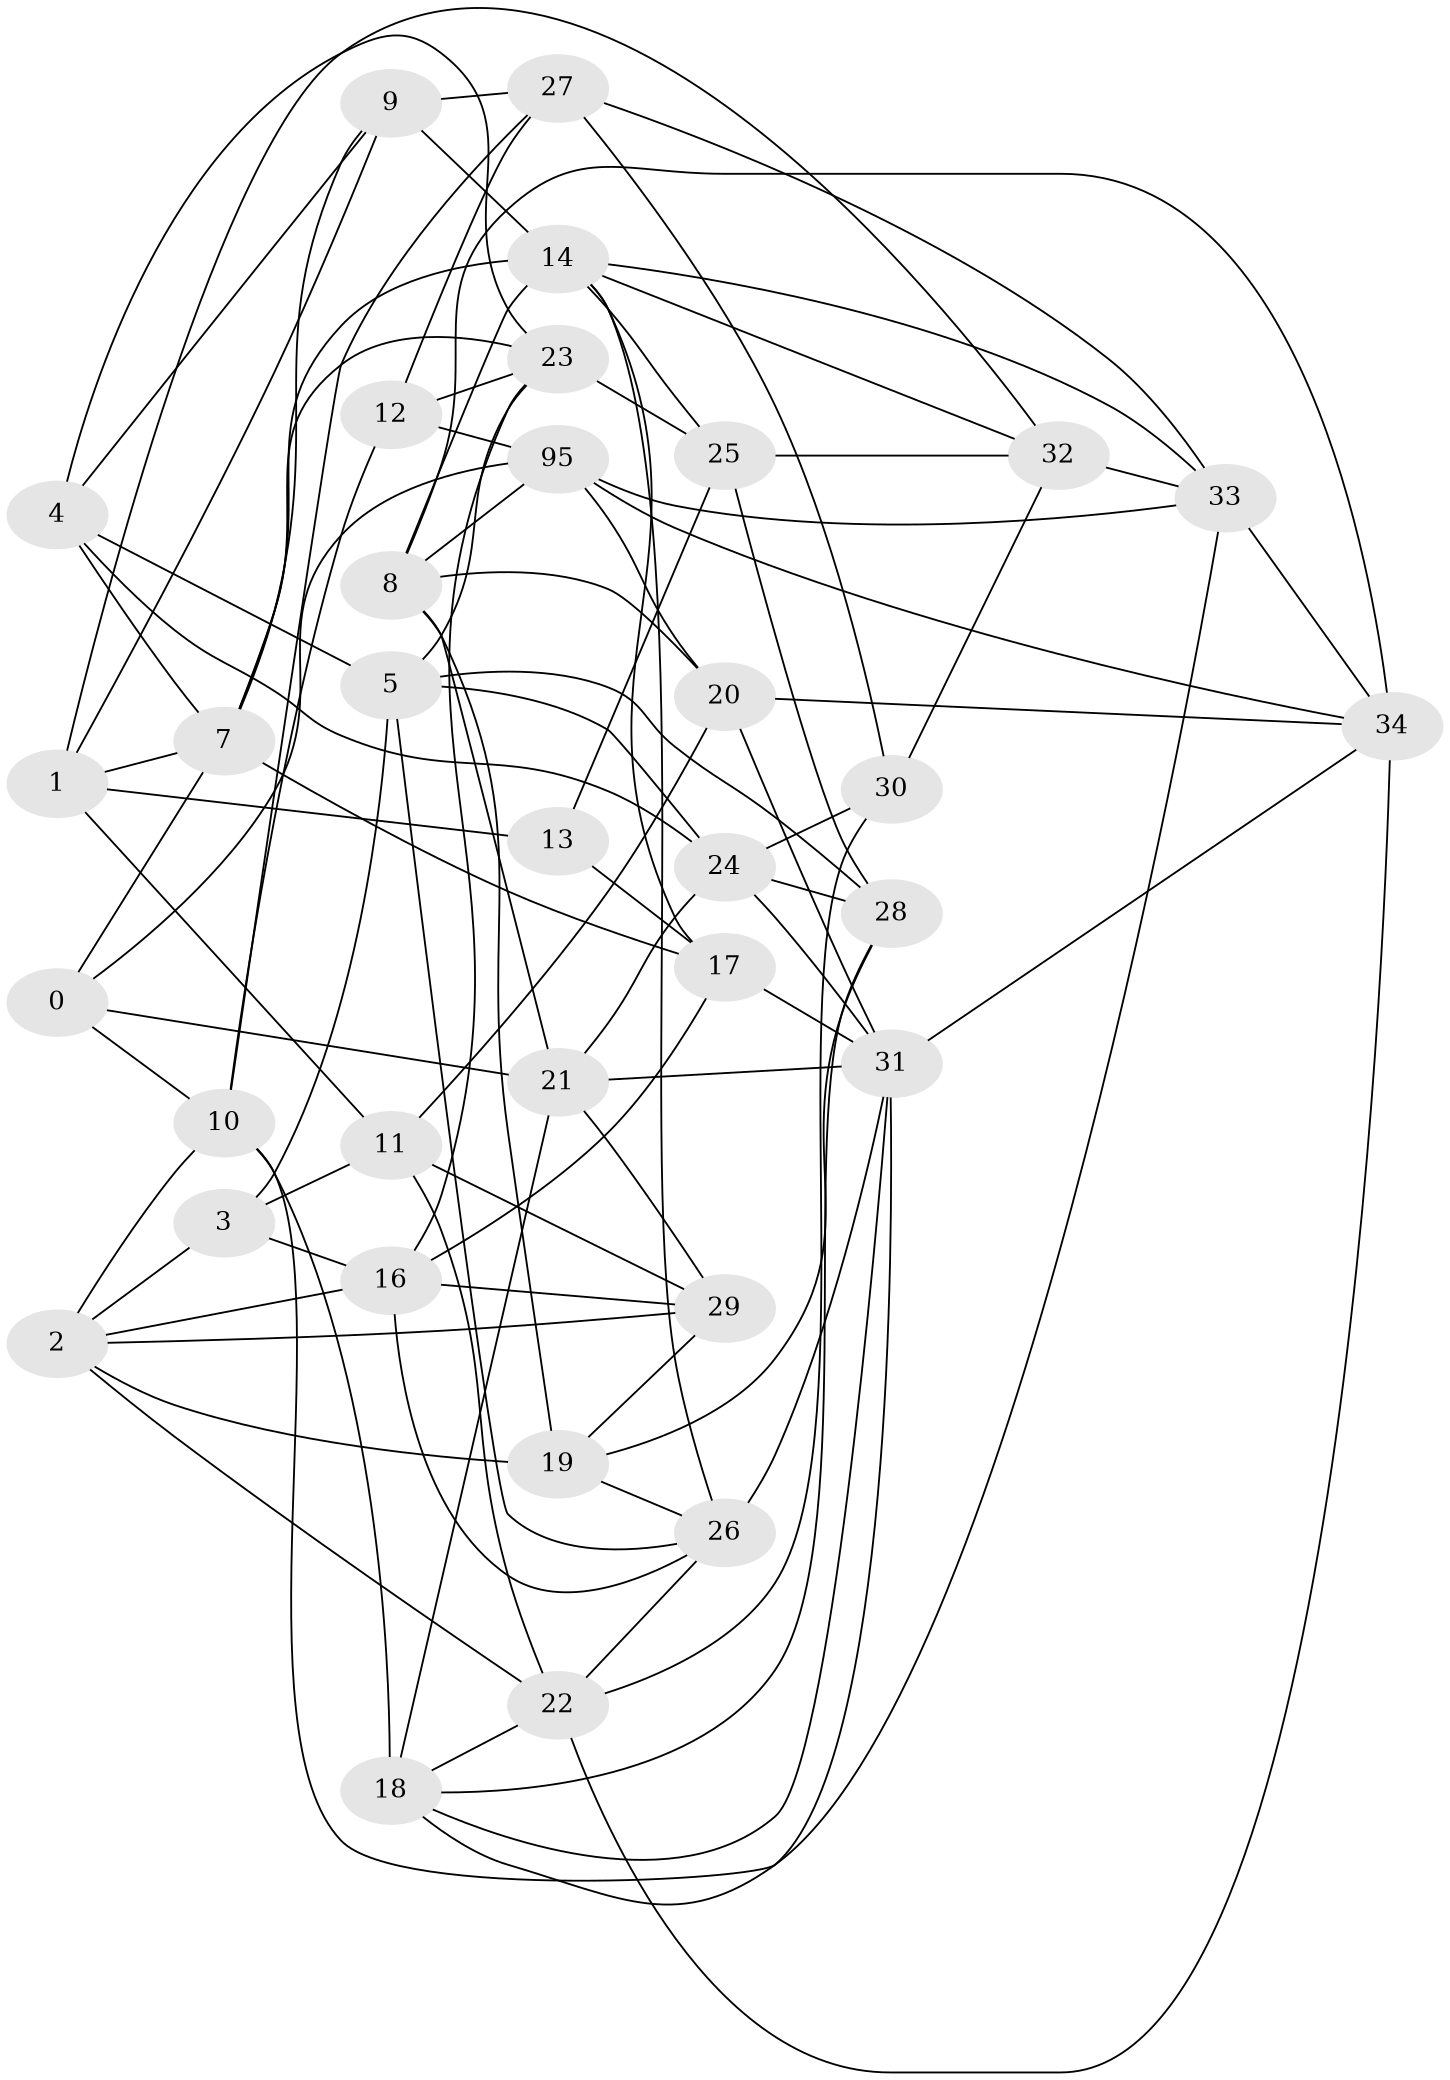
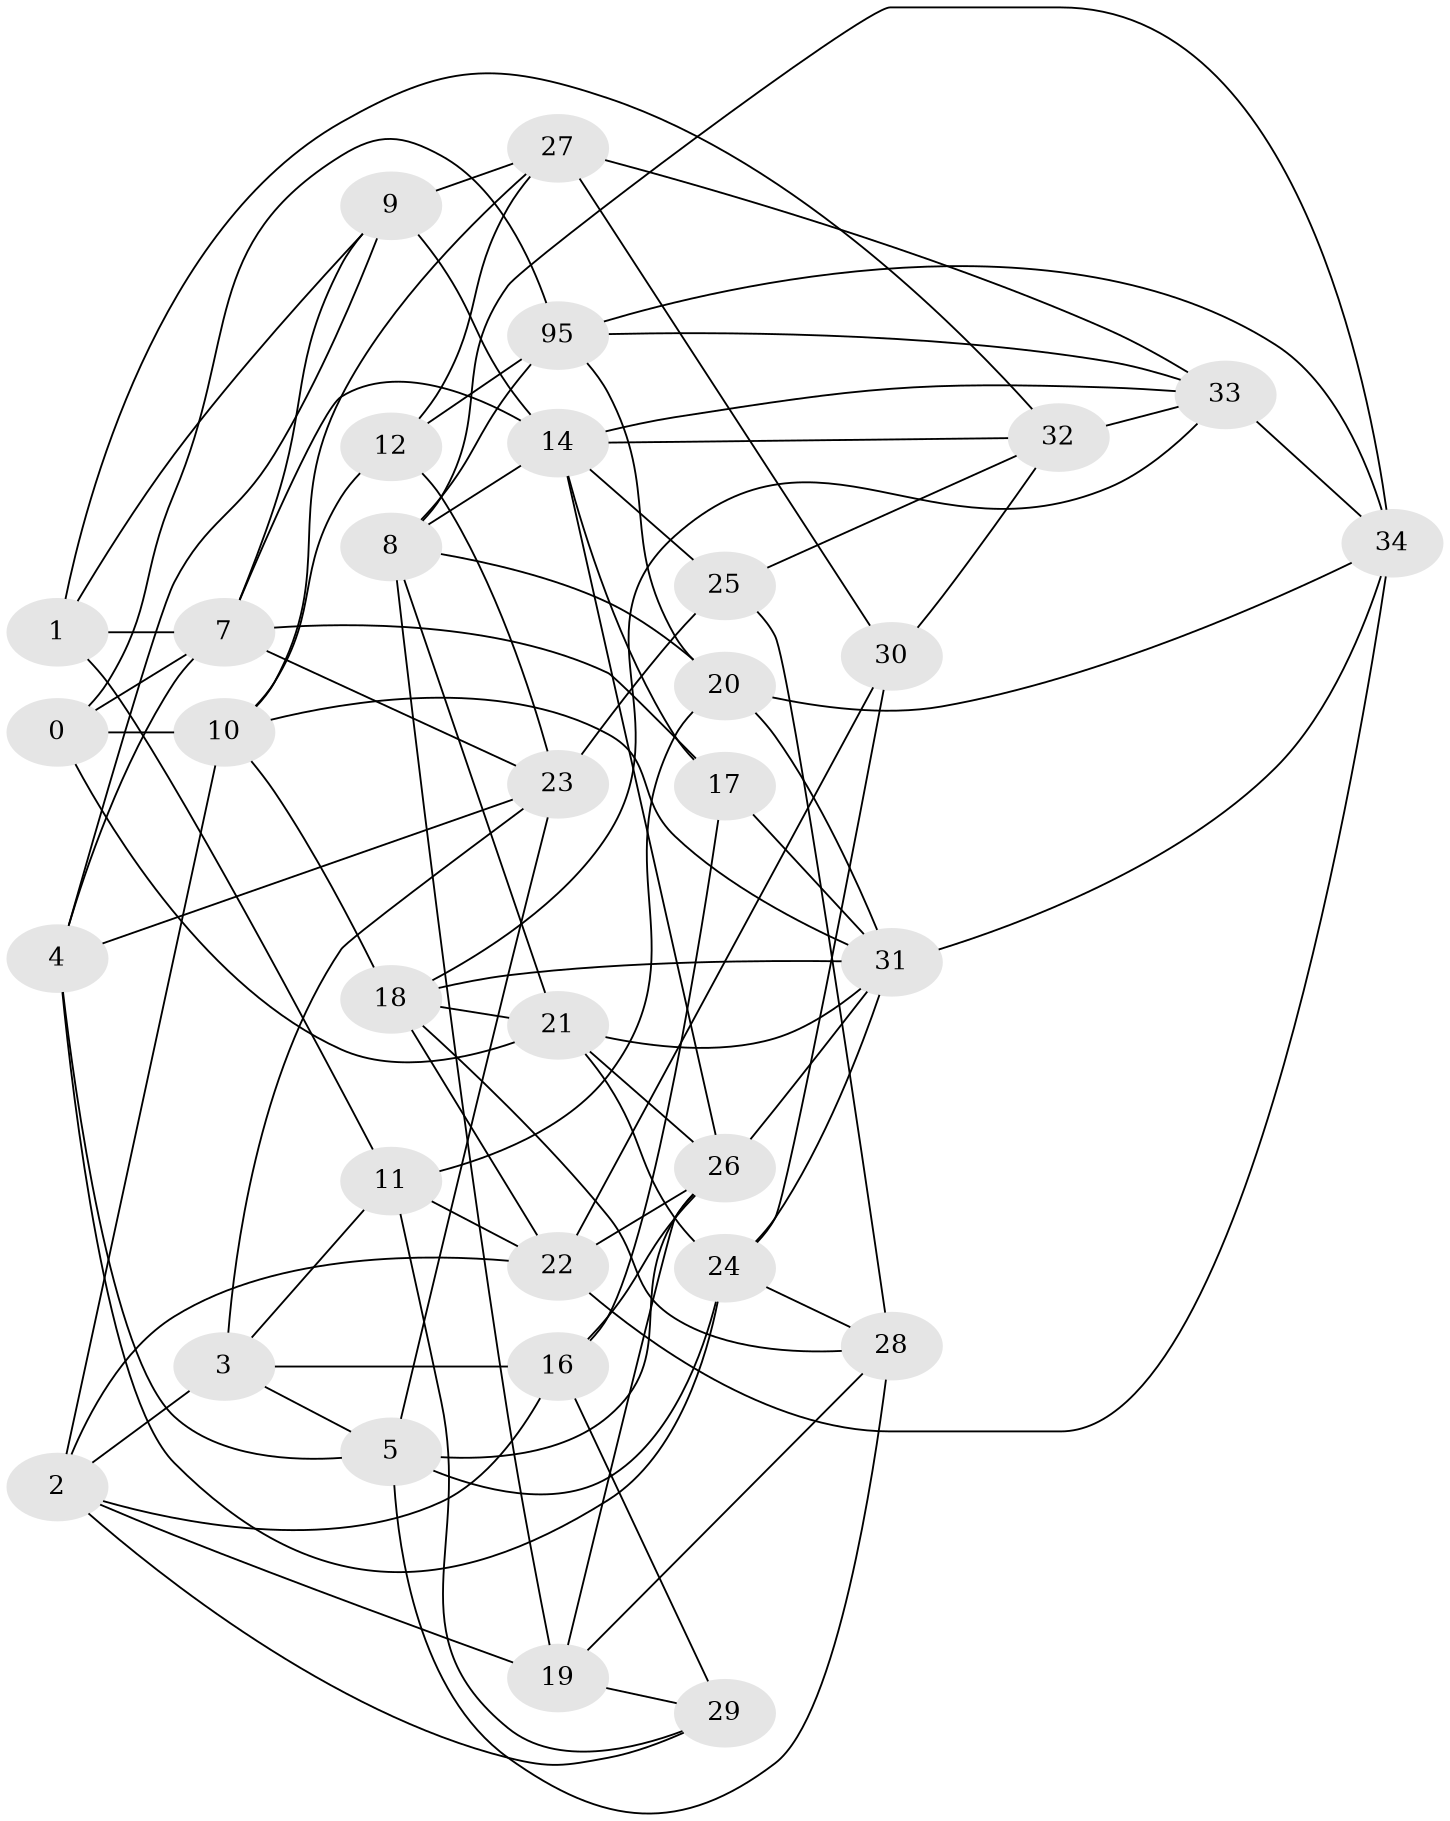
  graph {
    rankdir=LR
    node [color=gray90 style=filled]
    edge [weight=1.0]
    1
    9
    11
-   13
    32
    7
    4
    5
    23
    24
    14
    27
    22
    29
    20
    17
    25
    33
    2
    3
    10
    16
    19
    12
    18
    31
    26
    28
    34
    30
    n31 [label=0]
    n32 [label=95]
    21
    8
    1 -- 9
    1 -- 11 [weight=2.0]
-   1 -- 13
    1 -- 32
    1 -- 7
    9 -- 14
    9 -- 27 [weight=2.0]
    11 -- 22
    11 -- 29
    11 -- 20
-   13 -- 17 [weight=2.0]
-   13 -- 25
    32 -- 33
    7 -- 9
    7 -- 23
    7 -- 14
    7 -- 17
    4 -- 9
    4 -- 7
    4 -- 5
    4 -- 23
    4 -- 24
    5 -- 23
    5 -- 24
    5 -- 26
    5 -- 28
    23 -- 25
    24 -- 31
    24 -- 28
    24 -- 30
    14 -- 32
    14 -- 17
    14 -- 25
    14 -- 33
    14 -- 26
    27 -- 33
    27 -- 30
    22 -- 26
    22 -- 34
    22 -- 30
    20 -- 31
    20 -- 34
    17 -- 31
    25 -- 32 [weight=2.0]
    25 -- 28
    33 -- 34
    2 -- 22
    2 -- 29
    2 -- 3
    2 -- 10
    2 -- 16
    2 -- 19
    3 -- 11
    3 -- 5
    3 -- 16
    10 -- 27
    10 -- 12
    10 -- 18
    10 -- 31
-   16 -- 23
+   3 -- 23
    16 -- 29
    16 -- 17
    16 -- 26
    19 -- 29
    19 -- 26
    19 -- 28 [weight=2.0]
    12 -- 23
    12 -- 27
    12 -- n32
    18 -- 22
    18 -- 33
    18 -- 31
    18 -- 28
    18 -- 21
    31 -- 34
    26 -- 31
    30 -- 32
    n31 -- 7
    n31 -- 10
    n31 -- n32
    n31 -- 21
    n32 -- 20
    n32 -- 33
    n32 -- 34
    21 -- 24
-   21 -- 29
+   21 -- 26
    21 -- 31
    8 -- 14
    8 -- 20
    8 -- 19
    8 -- 34
    8 -- n32
    8 -- 21
  }
